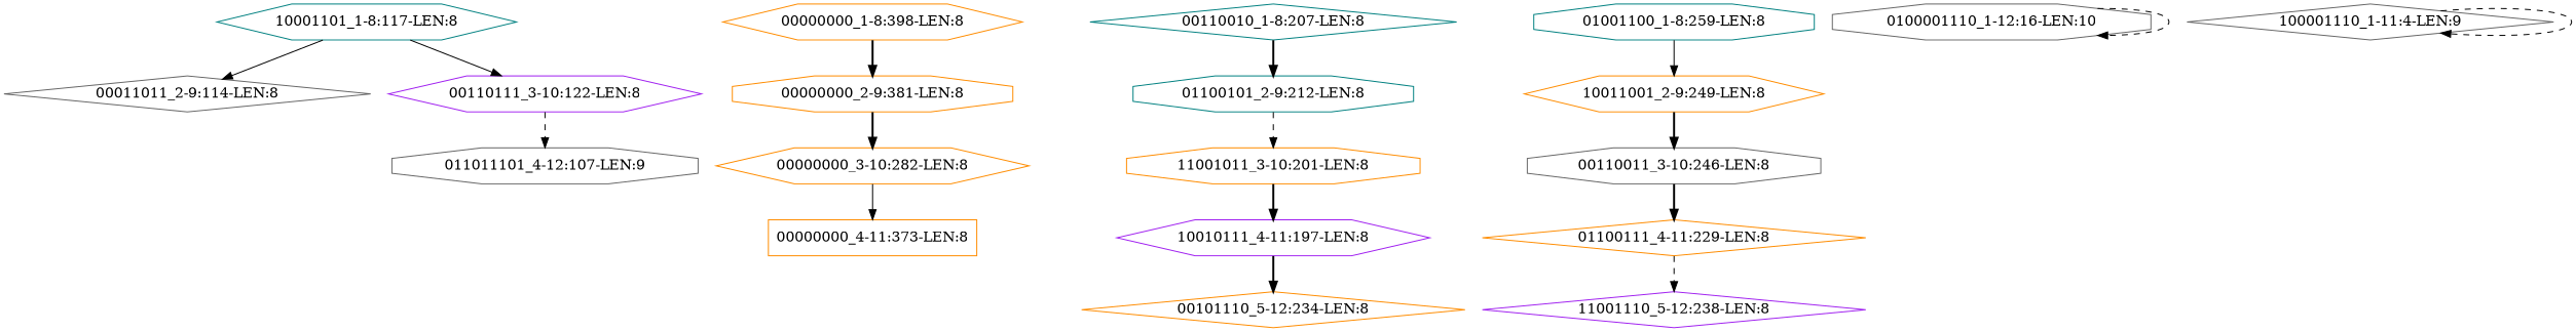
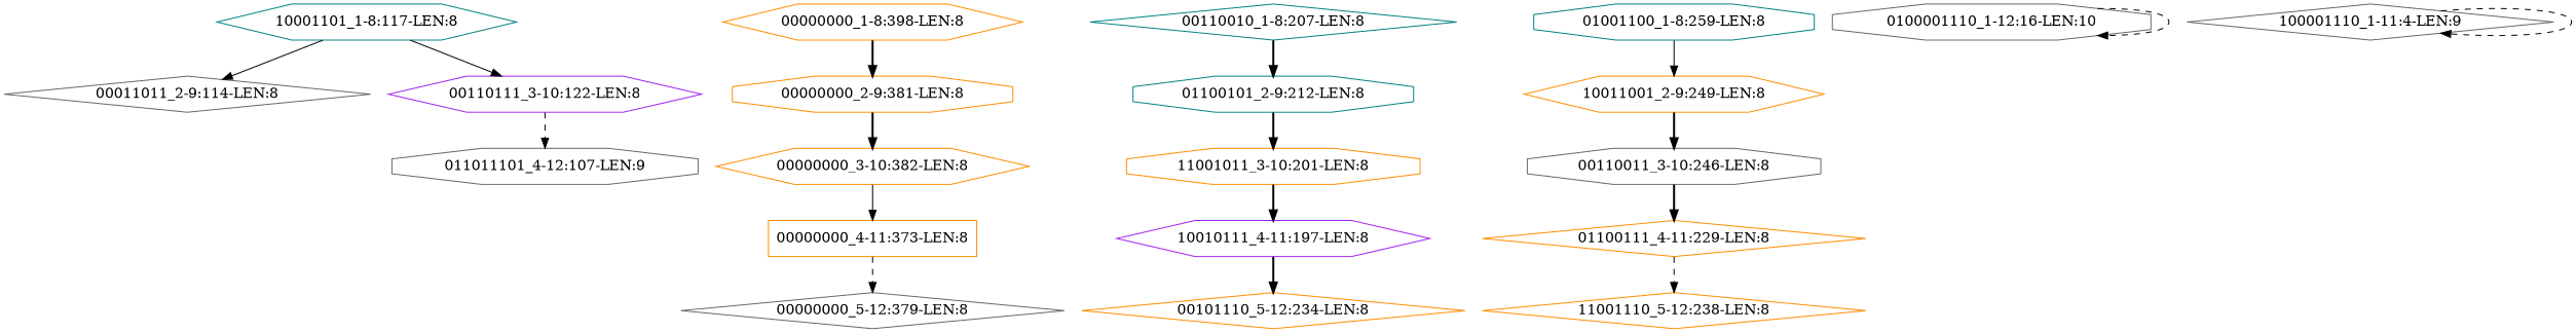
  digraph {
    node [color=darkorange shape=diamond]
    edge [style=bold]
    "10001101_1-8:117-LEN:8" [color=teal shape=hexagon]
    "00011011_2-9:114-LEN:8" [color=gray40]
    "00110111_3-10:122-LEN:8" [color=purple shape=hexagon]
    "011011101_4-12:107-LEN:9" [color=gray40 shape=octagon]
    "00000000_2-9:381-LEN:8" [shape=octagon]
-   "00000000_3-10:382-LEN:8" [shape=hexagon label="00000000_3-10:282-LEN:8"]
+   "00000000_3-10:382-LEN:8" [shape=hexagon]
    "00000000_4-11:373-LEN:8" [shape=box]
+   "00000000_5-12:379-LEN:8" [color=gray40]
    "00110010_1-8:207-LEN:8" [color=teal]
    "01100101_2-9:212-LEN:8" [color=teal shape=octagon]
    "11001011_3-10:201-LEN:8" [shape=octagon]
    "10010111_4-11:197-LEN:8" [color=purple shape=hexagon]
-   "11001110_5-12:238-LEN:8" [color=purple]
+   "11001110_5-12:238-LEN:8"
    "01100111_4-11:229-LEN:8"
    "0100001110_1-12:16-LEN:10" [color=gray40 shape=octagon]
    "10011001_2-9:249-LEN:8" [shape=hexagon]
    "00110011_3-10:246-LEN:8" [color=gray40 shape=octagon]
    "00101110_5-12:234-LEN:8"
    "00000000_1-8:398-LEN:8" [shape=hexagon]
    "100001110_1-11:4-LEN:9" [color=gray40]
    "01001100_1-8:259-LEN:8" [color=teal shape=octagon]
    "10001101_1-8:117-LEN:8" -> "00011011_2-9:114-LEN:8" [style=solid]
    "10001101_1-8:117-LEN:8" -> "00110111_3-10:122-LEN:8" [style=solid]
    "00110111_3-10:122-LEN:8" -> "011011101_4-12:107-LEN:9" [style=dashed]
    "00000000_2-9:381-LEN:8" -> "00000000_3-10:382-LEN:8"
    "00000000_3-10:382-LEN:8" -> "00000000_4-11:373-LEN:8" [style=solid]
+   "00000000_4-11:373-LEN:8" -> "00000000_5-12:379-LEN:8" [style=dashed]
    "00110010_1-8:207-LEN:8" -> "01100101_2-9:212-LEN:8"
-   "01100101_2-9:212-LEN:8" -> "11001011_3-10:201-LEN:8" [style=dashed]
+   "01100101_2-9:212-LEN:8" -> "11001011_3-10:201-LEN:8"
    "11001011_3-10:201-LEN:8" -> "10010111_4-11:197-LEN:8"
    "10010111_4-11:197-LEN:8" -> "00101110_5-12:234-LEN:8"
    "01100111_4-11:229-LEN:8" -> "11001110_5-12:238-LEN:8" [style=dashed]
    "0100001110_1-12:16-LEN:10" -> "0100001110_1-12:16-LEN:10" [style=dashed]
    "10011001_2-9:249-LEN:8" -> "00110011_3-10:246-LEN:8"
    "00110011_3-10:246-LEN:8" -> "01100111_4-11:229-LEN:8"
    "00000000_1-8:398-LEN:8" -> "00000000_2-9:381-LEN:8"
    "100001110_1-11:4-LEN:9" -> "100001110_1-11:4-LEN:9" [style=dashed]
    "01001100_1-8:259-LEN:8" -> "10011001_2-9:249-LEN:8" [style=solid]
  }
